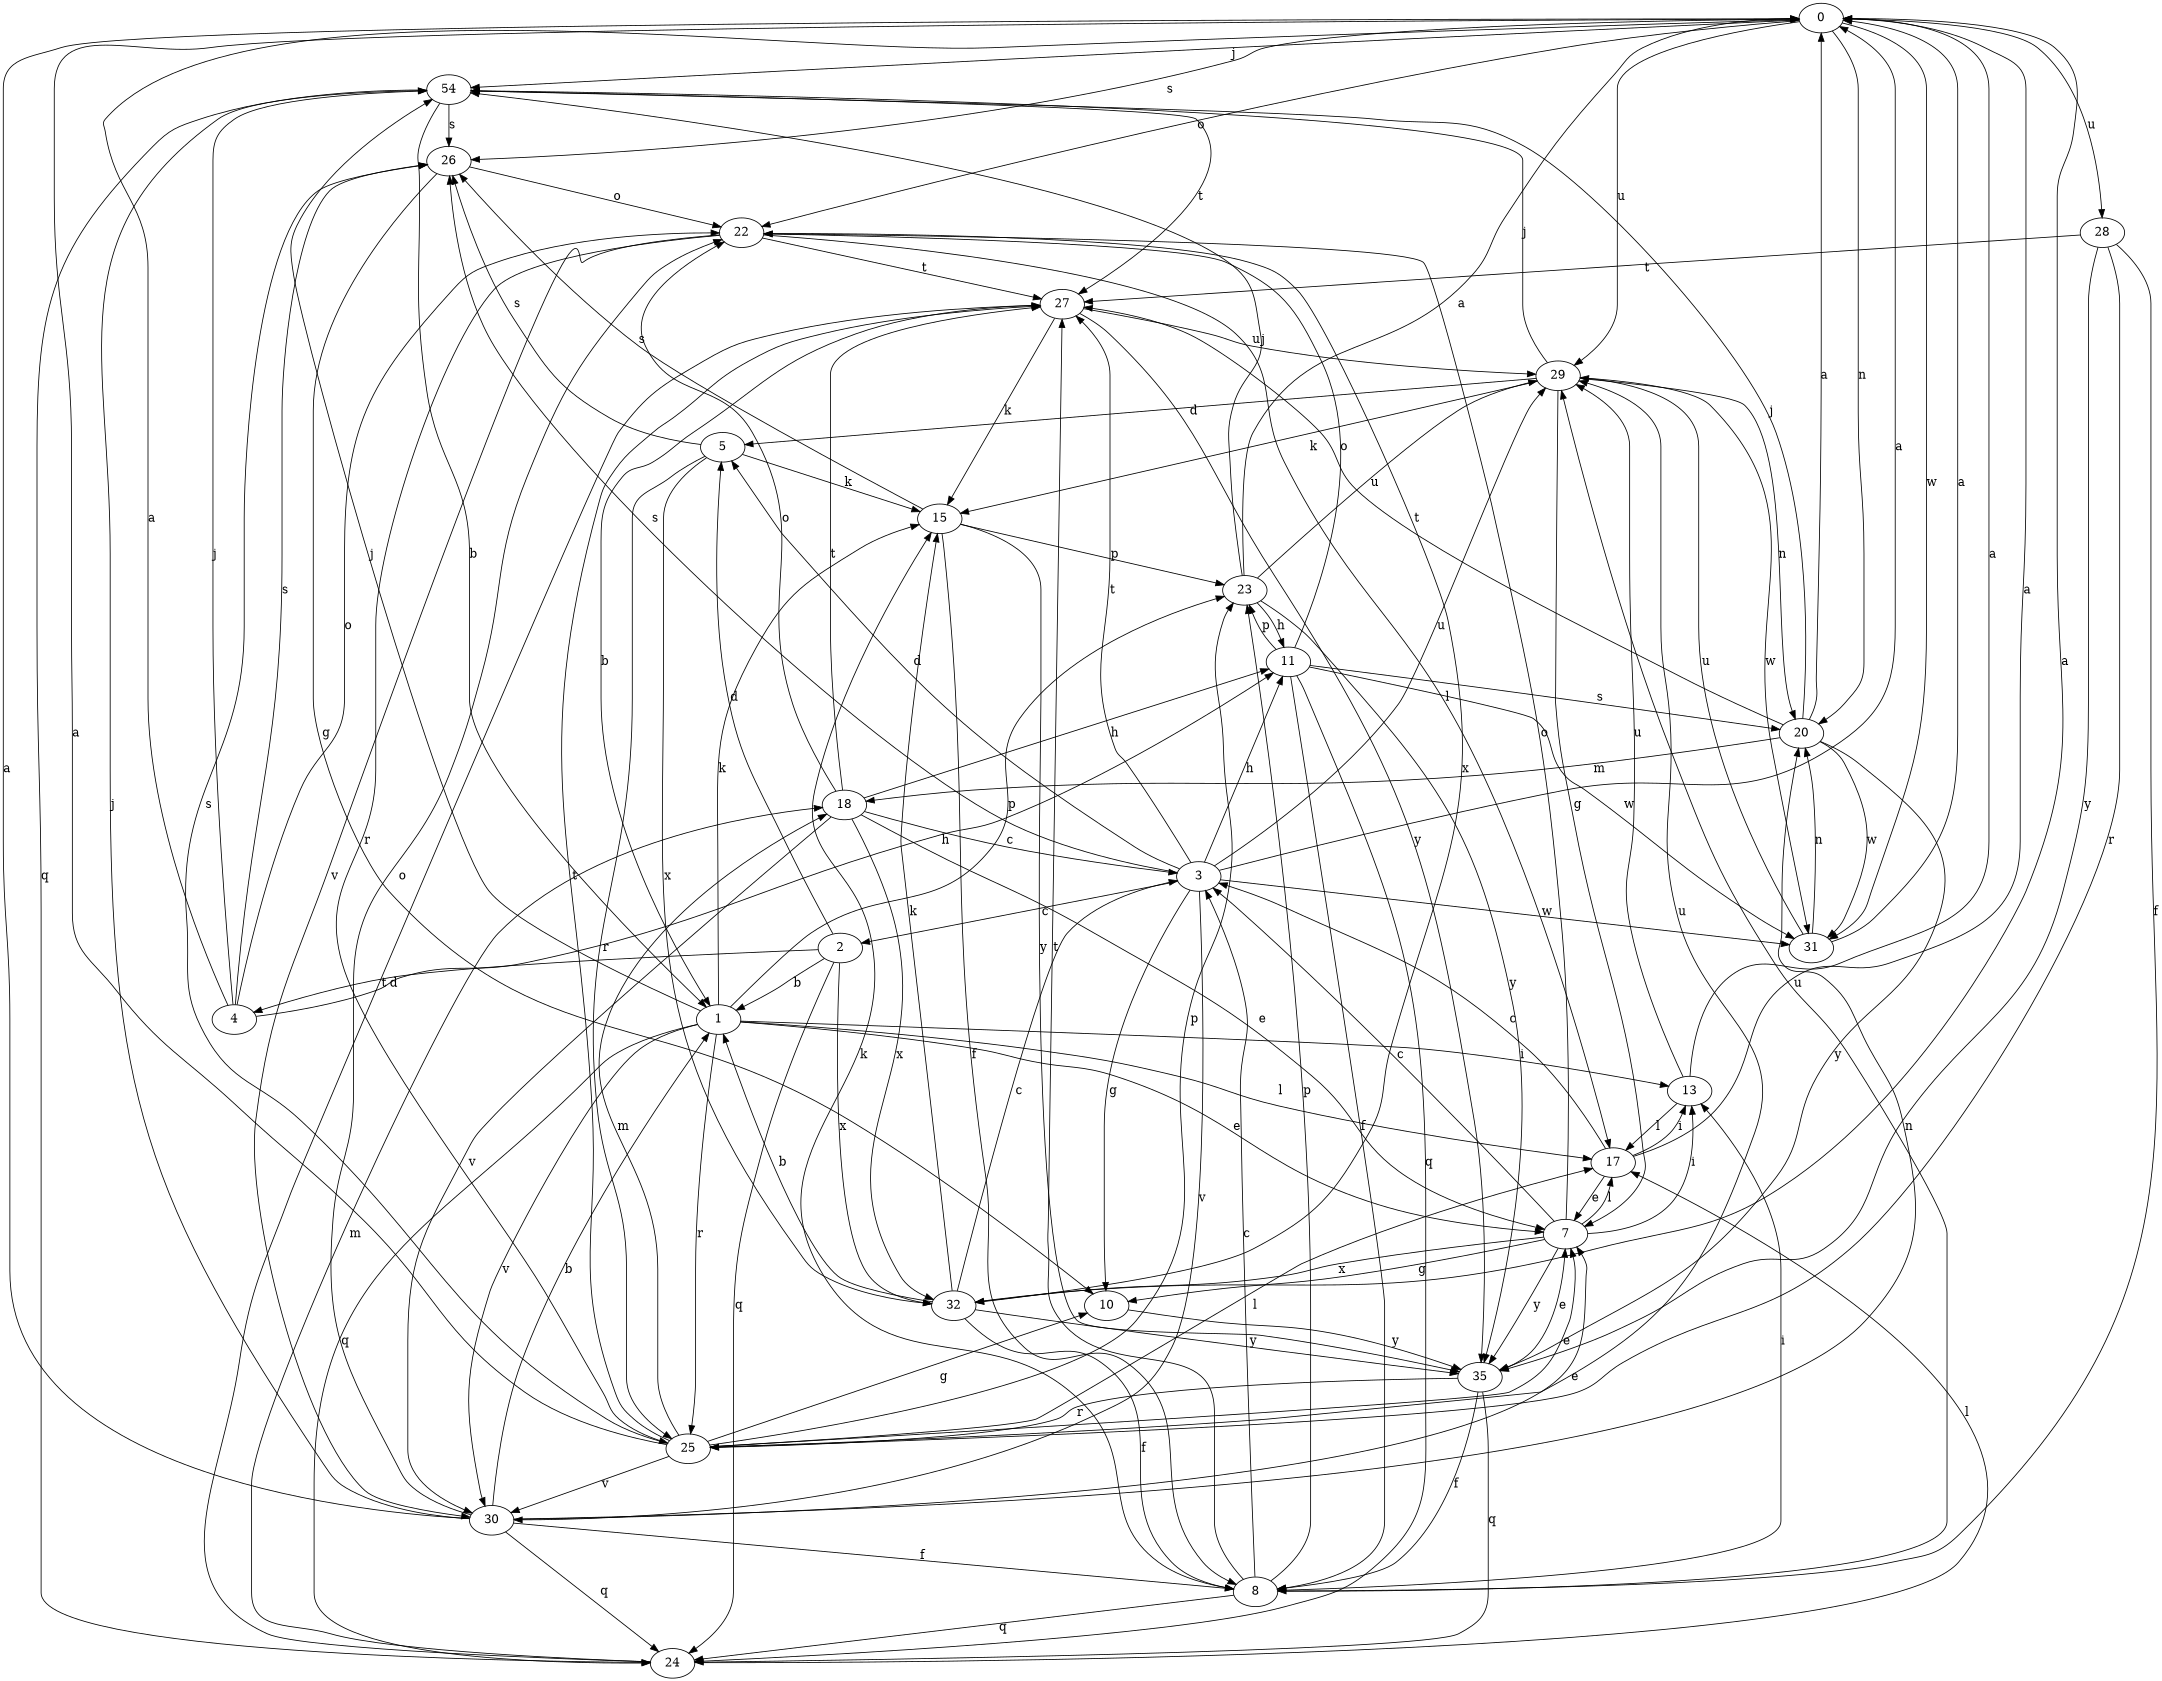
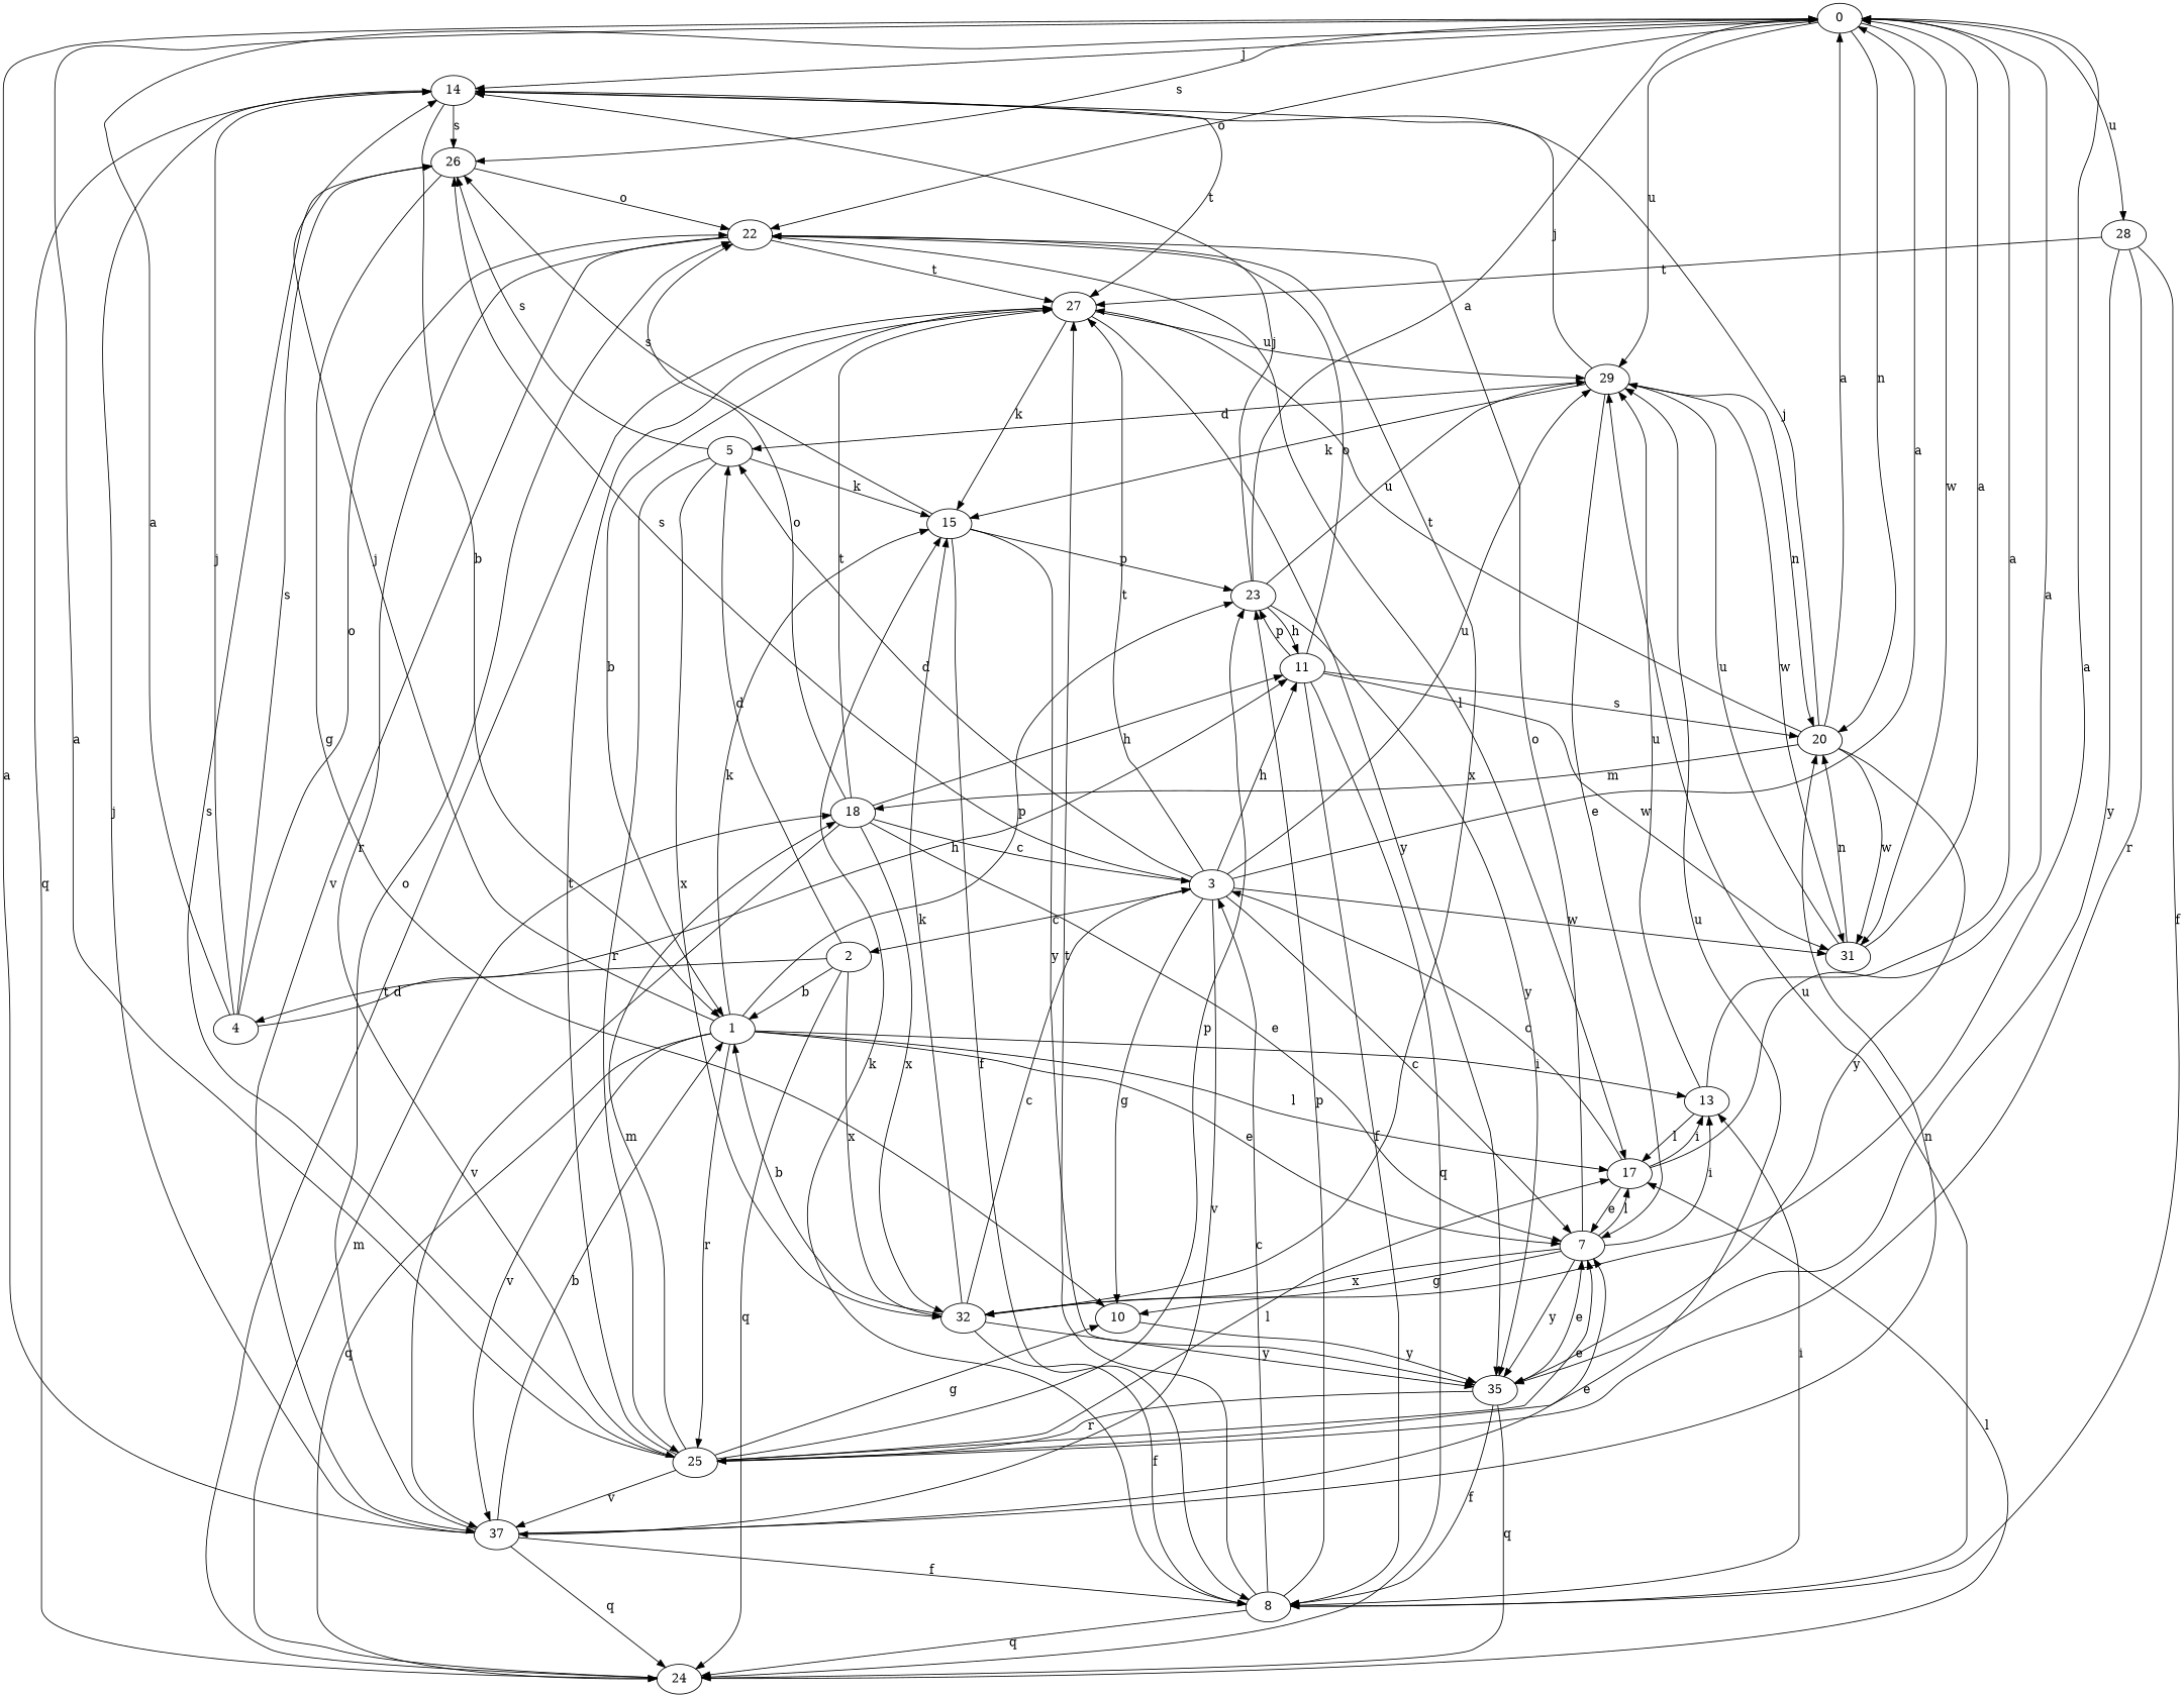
  strict digraph {
    0
-   14 [label=54]
+   14
    20
    22
    26
    28
    29
    31
    1
    24
    27
    n12 [label=35]
    18
    17
    25
-   30
+   30 [label=37]
    32
    10
    8
    7
    15
    5
    13
    23
    3
    11
    2
    4
    0 -> 14 [label=j]
    0 -> 20 [label=n]
    0 -> 22 [label=o]
    0 -> 26 [label=s]
    0 -> 28 [label=u]
    0 -> 29 [label=u]
    0 -> 31 [label=w]
    14 -> 26 [label=s]
    14 -> 1 [label=b]
    14 -> 24 [label=q]
    14 -> 27 [label=t]
    20 -> 0 [label=a]
    20 -> 14 [label=j]
    20 -> 31 [label=w]
    20 -> 27 [label=t]
    20 -> n12 [label=y]
    20 -> 18 [label=m]
    22 -> 27 [label=t]
    22 -> 17 [label=l]
    22 -> 25 [label=r]
    22 -> 30 [label=v]
    22 -> 32 [label=x]
    26 -> 22 [label=o]
    26 -> 10 [label=g]
    28 -> 27 [label=t]
    28 -> n12 [label=y]
    28 -> 25 [label=r]
    28 -> 8 [label=f]
    29 -> 14 [label=j]
    29 -> 20 [label=n]
    29 -> 31 [label=w]
-   29 -> 7 [label=g]
+   29 -> 7 [label=e]
    29 -> 15 [label=k]
    29 -> 5 [label=d]
    31 -> 0 [label=a]
    31 -> 20 [label=n]
    31 -> 29 [label=u]
    1 -> 14 [label=j]
    1 -> 24 [label=q]
    1 -> 17 [label=l]
    1 -> 25 [label=r]
    1 -> 30 [label=v]
    1 -> 7 [label=e]
    1 -> 15 [label=k]
    1 -> 13 [label=i]
    1 -> 23 [label=p]
    24 -> 27 [label=t]
    24 -> 18 [label=m]
    24 -> 17 [label=l]
    27 -> 29 [label=u]
    27 -> 1 [label=b]
    27 -> n12 [label=y]
    27 -> 15 [label=k]
    n12 -> 24 [label=q]
    n12 -> 25 [label=r]
    n12 -> 8 [label=f]
    n12 -> 7 [label=e]
    18 -> 22 [label=o]
    18 -> 27 [label=t]
    18 -> 30 [label=v]
    18 -> 32 [label=x]
    18 -> 7 [label=e]
    18 -> 3 [label=c]
    18 -> 11 [label=h]
    17 -> 0 [label=a]
    17 -> 7 [label=e]
    17 -> 13 [label=i]
    17 -> 3 [label=c]
    25 -> 0 [label=a]
    25 -> 26 [label=s]
    25 -> 29 [label=u]
    25 -> 27 [label=t]
    25 -> 18 [label=m]
    25 -> 17 [label=l]
    25 -> 30 [label=v]
    25 -> 10 [label=g]
    25 -> 7 [label=e]
    25 -> 23 [label=p]
    30 -> 0 [label=a]
    30 -> 14 [label=j]
    30 -> 20 [label=n]
    30 -> 22 [label=o]
    30 -> 1 [label=b]
    30 -> 24 [label=q]
    30 -> 8 [label=f]
    30 -> 7 [label=e]
    32 -> 0 [label=a]
    32 -> 1 [label=b]
    32 -> n12 [label=y]
    32 -> 8 [label=f]
    32 -> 15 [label=k]
    32 -> 3 [label=c]
    10 -> n12 [label=y]
    8 -> 29 [label=u]
    8 -> 24 [label=q]
    8 -> 27 [label=t]
    8 -> 15 [label=k]
    8 -> 13 [label=i]
    8 -> 23 [label=p]
    8 -> 3 [label=c]
    7 -> 22 [label=o]
    7 -> n12 [label=y]
    7 -> 17 [label=l]
    7 -> 32 [label=x]
    7 -> 10 [label=g]
    7 -> 13 [label=i]
-   7 -> 3 [label=c]
+   3 -> 7 [label=c]
    15 -> 26 [label=s]
    15 -> n12 [label=y]
    15 -> 8 [label=f]
    15 -> 23 [label=p]
    5 -> 26 [label=s]
    5 -> 25 [label=r]
    5 -> 32 [label=x]
    5 -> 15 [label=k]
    13 -> 0 [label=a]
    13 -> 29 [label=u]
    13 -> 17 [label=l]
    23 -> 0 [label=a]
    23 -> 14 [label=j]
    23 -> 29 [label=u]
    23 -> n12 [label=y]
    23 -> 11 [label=h]
    3 -> 0 [label=a]
    3 -> 26 [label=s]
    3 -> 29 [label=u]
    3 -> 31 [label=w]
    3 -> 27 [label=t]
    3 -> 30 [label=v]
    3 -> 10 [label=g]
    3 -> 5 [label=d]
    3 -> 11 [label=h]
    3 -> 2 [label=c]
    11 -> 20 [label=s]
    11 -> 22 [label=o]
    11 -> 31 [label=w]
    11 -> 24 [label=q]
    11 -> 8 [label=f]
    11 -> 23 [label=p]
    2 -> 1 [label=b]
    2 -> 24 [label=q]
    2 -> 32 [label=x]
    2 -> 5 [label=d]
    2 -> 4 [label=d]
    4 -> 0 [label=a]
    4 -> 14 [label=j]
    4 -> 22 [label=o]
    4 -> 26 [label=s]
    4 -> 11 [label=h]
  }
